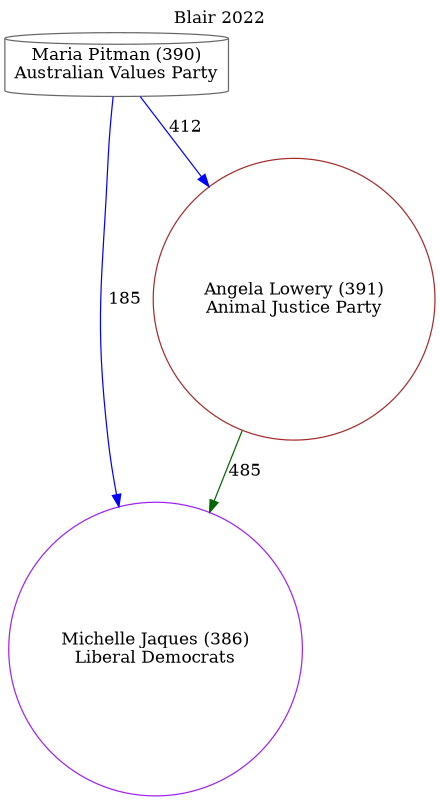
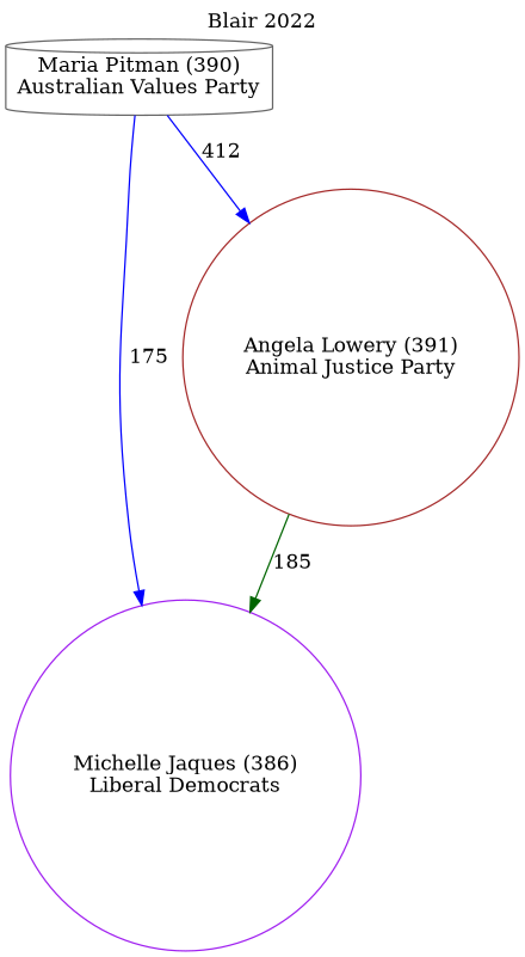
  digraph {
    label="Blair 2022"
    labelloc=t
    mclimit=10
    node [shape=circle]
    edge [color=blue]
    n1 [color=purple label="Michelle Jaques (386)\nLiberal Democrats"]
    n2 [color=brown label="Angela Lowery (391)\nAnimal Justice Party"]
    n3 [color=gray40 label="Maria Pitman (390)\nAustralian Values Party" shape=cylinder]
-   n2 -> n1 [color=darkgreen label=485]
-   n3 -> n1 [label=185]
+   n2 -> n1 [color=darkgreen label=185]
+   n3 -> n1 [label=175]
    n3 -> n2 [label=412]
  }
